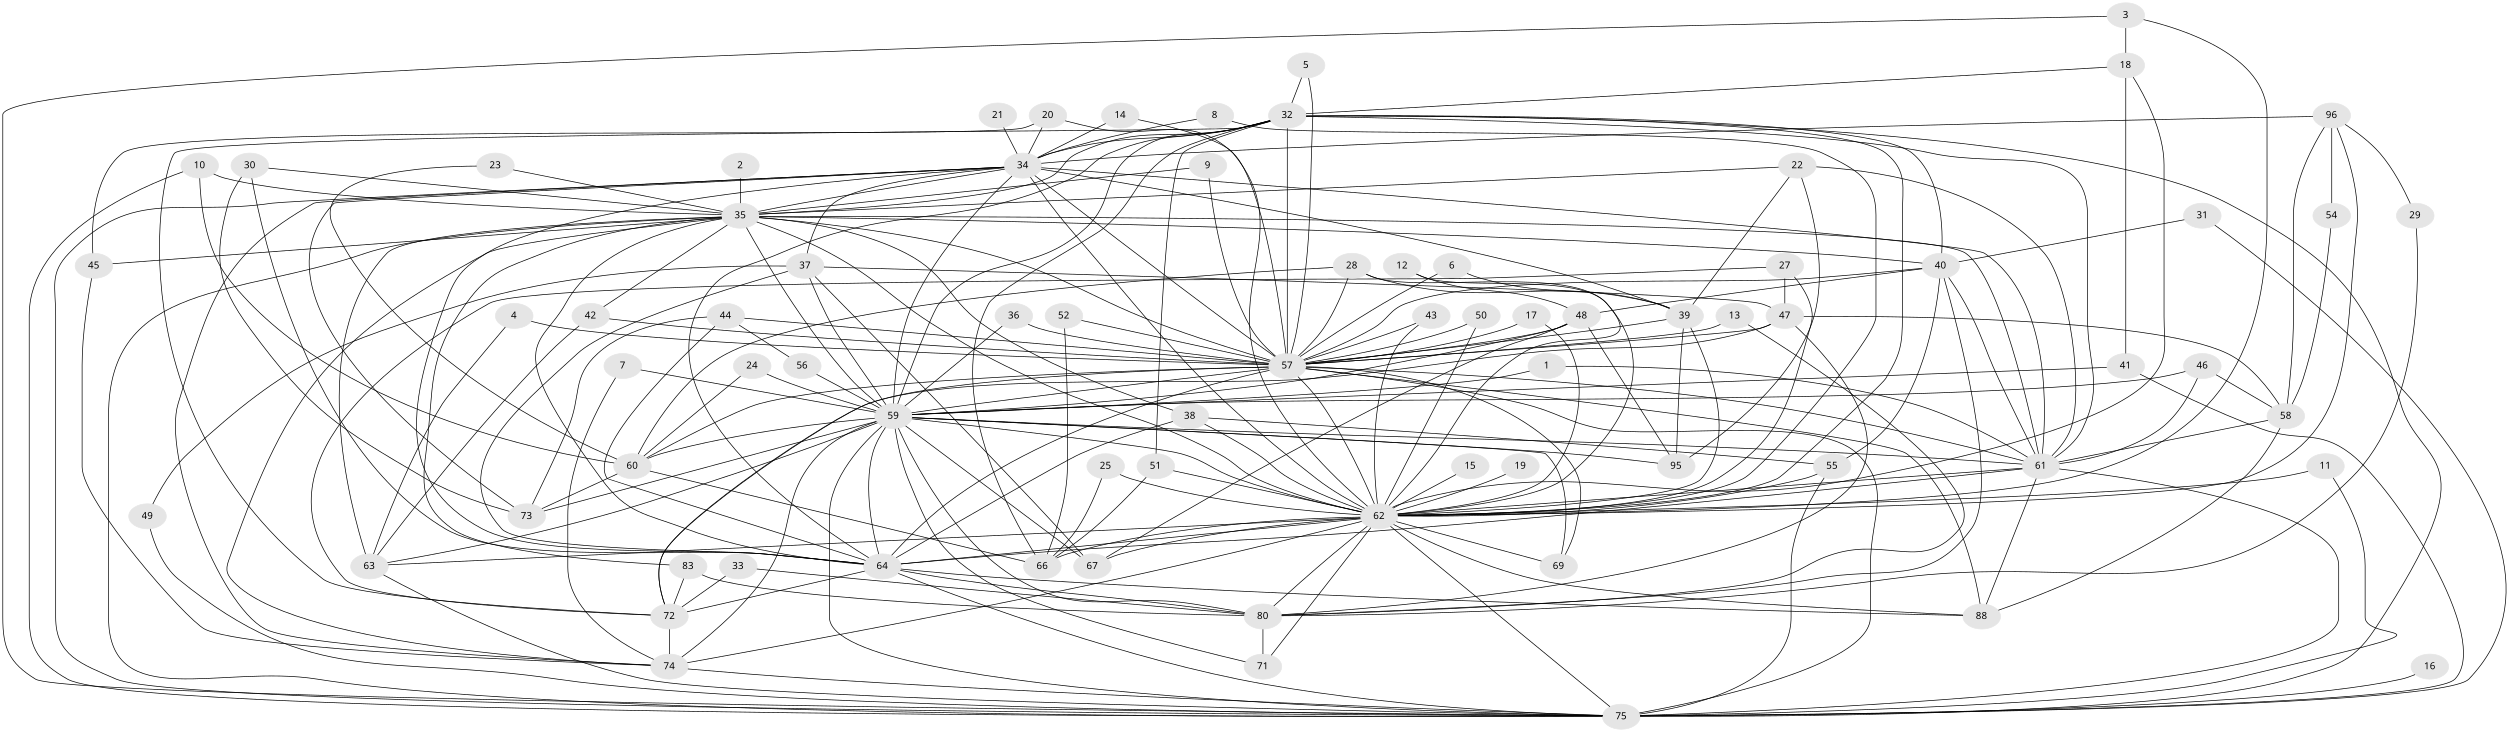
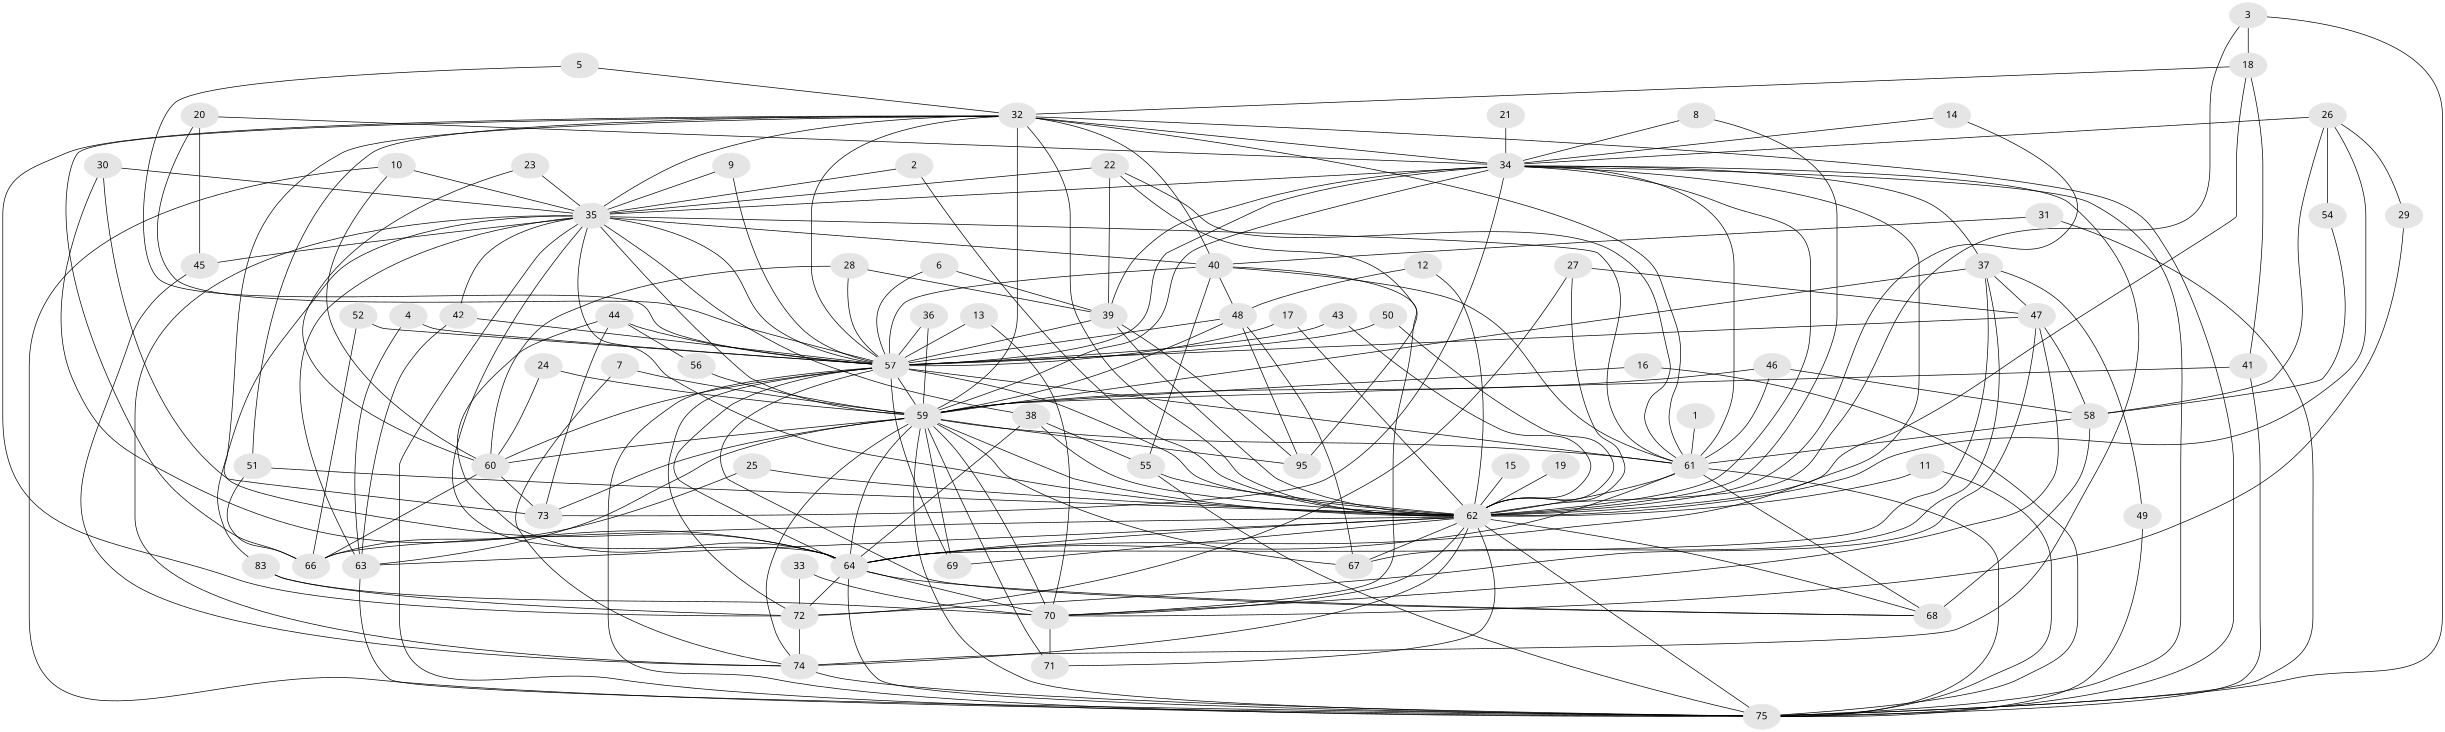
  graph {
    fontname="Noto Sans"
    node [color=gray90 fontname="Noto Sans" style=filled]
    edge [fontname="Noto Sans" weight=1.0]
    1
    61
    62
    75
    64
-   68 [label=88]
+   68
    2
    35
    57
    63
    59
    74
    45
    40
    38
    42
    n17 [label=83]
-   70 [label=80]
+   70
    66
    67
    69
    71
    3
    18
    32
    41
    4
    60
    72
    5
    34
    51
    6
    39
    n35 [label=95]
    7
    73
    8
    37
    9
    10
    11
    12
    48
    13
    14
    15
    16
    17
    19
    20
    21
    22
    23
    24
    25
-   26 [label=96]
+   26
    29
    54
    58
    27
    47
    28
    30
    31
    55
    33
    49
    36
    43
    44
    56
    46
    50
    52
    1 -- 61
    61 -- 62
    61 -- 75
    61 -- 64
    61 -- 68
    62 -- 75
    62 -- 64
    62 -- 68
    62 -- 63
    62 -- 74 [weight=2.0]
    62 -- 70
    62 -- 66
    62 -- 67
    62 -- 69
    62 -- 71
    64 -- 75
    64 -- 68
    64 -- 70 [weight=2.0]
    64 -- 72
-   28 -- 62
+   2 -- 62
    2 -- 35
    35 -- 61 [weight=2.0]
    35 -- 62
    35 -- 75 [weight=2.0]
    35 -- 64
    35 -- 57 [weight=2.0]
    35 -- 63
    35 -- 59
    35 -- 74
    35 -- 45
    35 -- 40
    35 -- 38
    35 -- 42
    35 -- n17
    57 -- 61 [weight=2.0]
    57 -- 62 [weight=2.0]
    57 -- 75 [weight=2.0]
    57 -- 64 [weight=2.0]
    57 -- 68
    57 -- 59 [weight=3.0]
    57 -- 69
    57 -- 60
    57 -- 72
    63 -- 75
    59 -- 61
    59 -- 62
    59 -- 75
    59 -- 64 [weight=2.0]
    59 -- 63
    59 -- 74 [weight=2.0]
    59 -- 70
    59 -- 67
    59 -- 69
    59 -- 71
    59 -- 60
    59 -- n35
    59 -- 73
    74 -- 75
    45 -- 74
    40 -- 61
    40 -- 57 [weight=2.0]
    40 -- 70
    40 -- 48
    40 -- 55
    38 -- 62
    38 -- 64
    38 -- 55
    42 -- 57
    42 -- 63
    n17 -- 70
    n17 -- 72
    70 -- 71
    3 -- 62
    3 -- 75
    3 -- 18
    18 -- 62
    18 -- 32
    18 -- 41
    32 -- 61
    32 -- 62
    32 -- 75 [weight=3.0]
    32 -- 64
    32 -- 35
    32 -- 57 [weight=2.0]
    32 -- 59
    32 -- 40
    32 -- 66
    32 -- 72
    32 -- 34
    32 -- 51
    41 -- 75
    41 -- 59
    4 -- 57
    4 -- 63
    60 -- 66 [weight=2.0]
    60 -- 73
    72 -- 74 [weight=2.0]
    5 -- 57
    5 -- 32
    34 -- 61
    34 -- 62 [weight=2.0]
    34 -- 75
    34 -- 64
    34 -- 35
    34 -- 57 [weight=4.0]
    34 -- 59 [weight=2.0]
    34 -- 74
    34 -- 39
    34 -- 73
    34 -- 37
    51 -- 62
    51 -- 66
    6 -- 57
    6 -- 39
    39 -- 62
    39 -- 57
    39 -- n35
    7 -- 59
    7 -- 74
    8 -- 62
    8 -- 34
    37 -- 64 [weight=2.0]
    37 -- 59
    37 -- 67
    37 -- 47
    37 -- 49
    9 -- 35
    9 -- 57
    10 -- 75
    10 -- 35
    10 -- 60
    11 -- 62
    11 -- 75
    12 -- 62
    12 -- 48
    48 -- 57 [weight=2.0]
    48 -- 59
    48 -- 67
    48 -- n35
    13 -- 57
    13 -- 70
    14 -- 62
    14 -- 34
    15 -- 62
    16 -- 75
-   1 -- 59
+   16 -- 59
    17 -- 62
    17 -- 57
    19 -- 62
    20 -- 57
    20 -- 45
    20 -- 34
    21 -- 34
    22 -- 61
    22 -- 35
    22 -- 39
    22 -- n35
    23 -- 35
    23 -- 60
    24 -- 59
    24 -- 60
    25 -- 62
    25 -- 66
    26 -- 62
    26 -- 34
    26 -- 29
    26 -- 54
    26 -- 58
    29 -- 70
    54 -- 58
    58 -- 61
    58 -- 68 [weight=2.0]
    27 -- 62
    27 -- 72
    27 -- 47
    47 -- 57
    47 -- 70
    47 -- 72
    47 -- 58
    28 -- 57
    28 -- 60
    28 -- 39
    30 -- 64
    30 -- 35
    30 -- 73
    31 -- 75
    31 -- 40
    55 -- 62
    55 -- 75
    33 -- 70
    33 -- 72
    49 -- 75
    36 -- 57
    36 -- 59
    43 -- 62 [weight=2.0]
    43 -- 57
    44 -- 64
    44 -- 57
    44 -- 73
    44 -- 56
    56 -- 59
    46 -- 61
    46 -- 59
    46 -- 58
    50 -- 62
    50 -- 57
    52 -- 57
    52 -- 66
  }
